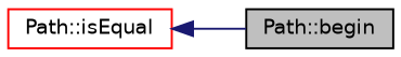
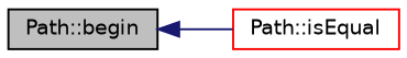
  digraph {
    rankdir=LR
    node [fontname=Helvetica fontsize=10 shape=record style=filled]
    n1 [color=black fillcolor=grey75 fontcolor=black height=0.2 label="Path::begin" width=0.4]
    n2 [color=red fillcolor=white height=0.2 label="Path::isEqual" width=0.4]
-   n2 -> n1 [color=midnightblue dir=back fontname=Helvetica fontsize=10 labelfontname=Helvetica labelfontsize=10 style=solid]
+   n1 -> n2 [color=midnightblue dir=back fontname=Helvetica fontsize=10 labelfontname=Helvetica labelfontsize=10 style=solid]
  }
